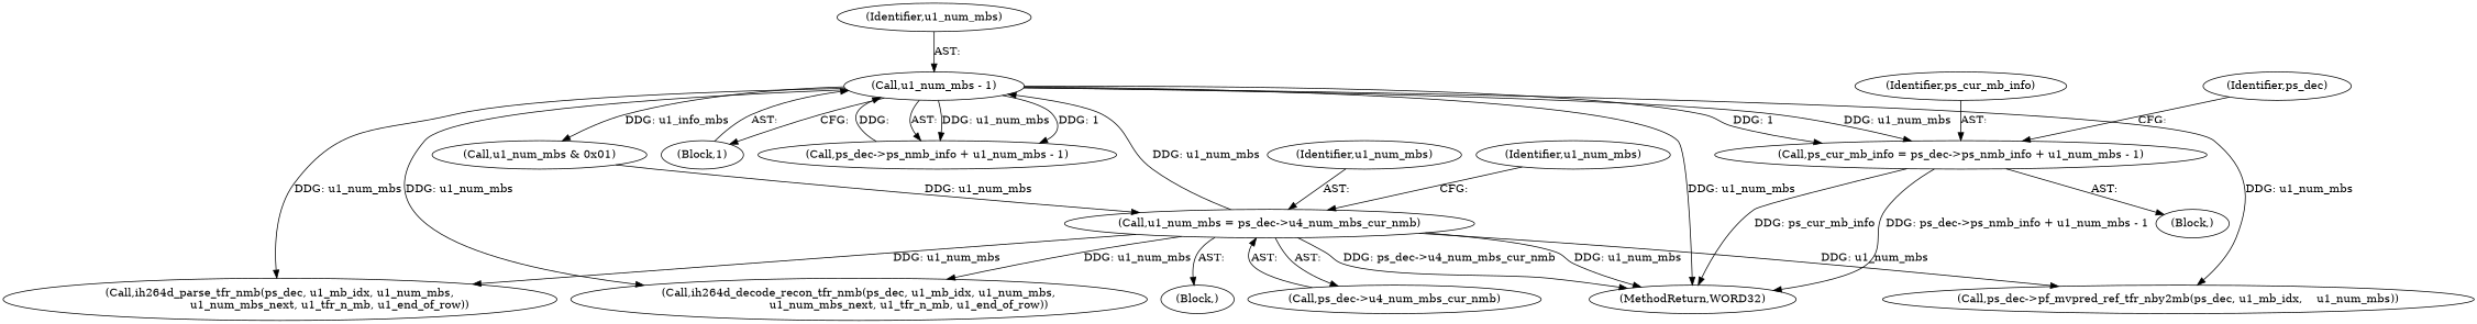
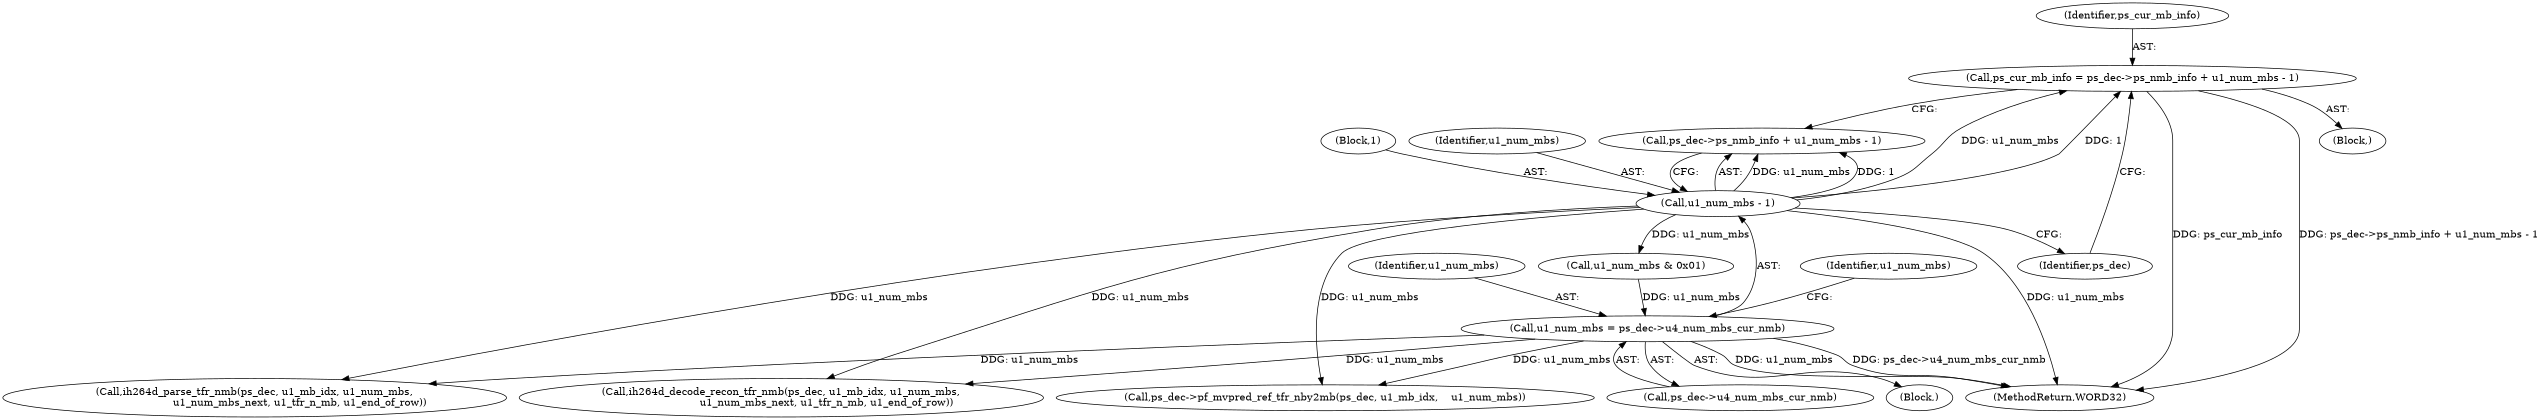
  digraph {
    n1 [label="(Call,ps_cur_mb_info = ps_dec->ps_nmb_info + u1_num_mbs - 1)"]
    n2 [label="(Call,ps_dec->ps_nmb_info + u1_num_mbs - 1)"]
    n3 [label="(Block,)"]
    n4 [label="(MethodReturn,WORD32)"]
    n5 [label="(Call,u1_num_mbs - 1)"]
    n6 [label="(Block,1)"]
    n7 [label="(Call,ih264d_parse_tfr_nmb(ps_dec, u1_mb_idx, u1_num_mbs,\n                            u1_num_mbs_next, u1_tfr_n_mb, u1_end_of_row))"]
    n8 [label="(Call,ih264d_decode_recon_tfr_nmb(ps_dec, u1_mb_idx, u1_num_mbs,\n                            u1_num_mbs_next, u1_tfr_n_mb, u1_end_of_row))"]
    n9 [label="(Call,ps_dec->pf_mvpred_ref_tfr_nby2mb(ps_dec, u1_mb_idx,    u1_num_mbs))"]
    n10 [label="(Call,u1_num_mbs & 0x01)"]
    n11 [label="(Call,u1_num_mbs = ps_dec->u4_num_mbs_cur_nmb)"]
    n12 [label="(Call,ps_dec->u4_num_mbs_cur_nmb)"]
    n13 [label="(Block,)"]
    n14 [label="(Identifier,ps_cur_mb_info)"]
    n15 [label="(Identifier,u1_num_mbs)"]
    n16 [label="(Identifier,ps_dec)"]
    n17 [label="(Identifier,u1_num_mbs)"]
    n18 [label="(Identifier,u1_num_mbs)"]
+   n1 -> n2 [label="CFG: "]
    n1 -> n3 [label="AST: "]
    n1 -> n4 [label="DDG: ps_dec->ps_nmb_info + u1_num_mbs - 1"]
    n1 -> n4 [label="DDG: ps_cur_mb_info"]
-   n2 -> n5 [label="DDG: "]
+   n2 -> n5 [label="CFG: "]
    n5 -> n1 [label="DDG: u1_num_mbs"]
    n5 -> n1 [label="DDG: 1"]
    n5 -> n2 [label="AST: "]
    n5 -> n2 [label="DDG: u1_num_mbs"]
    n5 -> n2 [label="DDG: 1"]
    n5 -> n4 [label="DDG: u1_num_mbs"]
-   n5 -> n6 [label="CFG: "]
+   n5 -> n16 [label="CFG: "]
    n5 -> n7 [label="DDG: u1_num_mbs"]
    n5 -> n8 [label="DDG: u1_num_mbs"]
    n5 -> n9 [label="DDG: u1_num_mbs"]
-   n5 -> n10 [label="DDG: u1_info_mbs"]
+   n5 -> n10 [label="DDG: u1_num_mbs"]
    n6 -> n5 [label="AST: "]
    n10 -> n11 [label="DDG: u1_num_mbs"]
    n11 -> n4 [label="DDG: ps_dec->u4_num_mbs_cur_nmb"]
    n11 -> n4 [label="DDG: u1_num_mbs"]
-   n11 -> n5 [label="DDG: u1_num_mbs"]
+   n11 -> n5 [label="AST: "]
    n11 -> n7 [label="DDG: u1_num_mbs"]
    n11 -> n8 [label="DDG: u1_num_mbs"]
    n11 -> n9 [label="DDG: u1_num_mbs"]
    n11 -> n12 [label="AST: "]
    n11 -> n13 [label="AST: "]
    n12 -> n11 [label="AST: "]
    n14 -> n1 [label="AST: "]
    n15 -> n11 [label="CFG: "]
    n16 -> n1 [label="CFG: "]
    n17 -> n11 [label="AST: "]
    n18 -> n5 [label="AST: "]
  }
